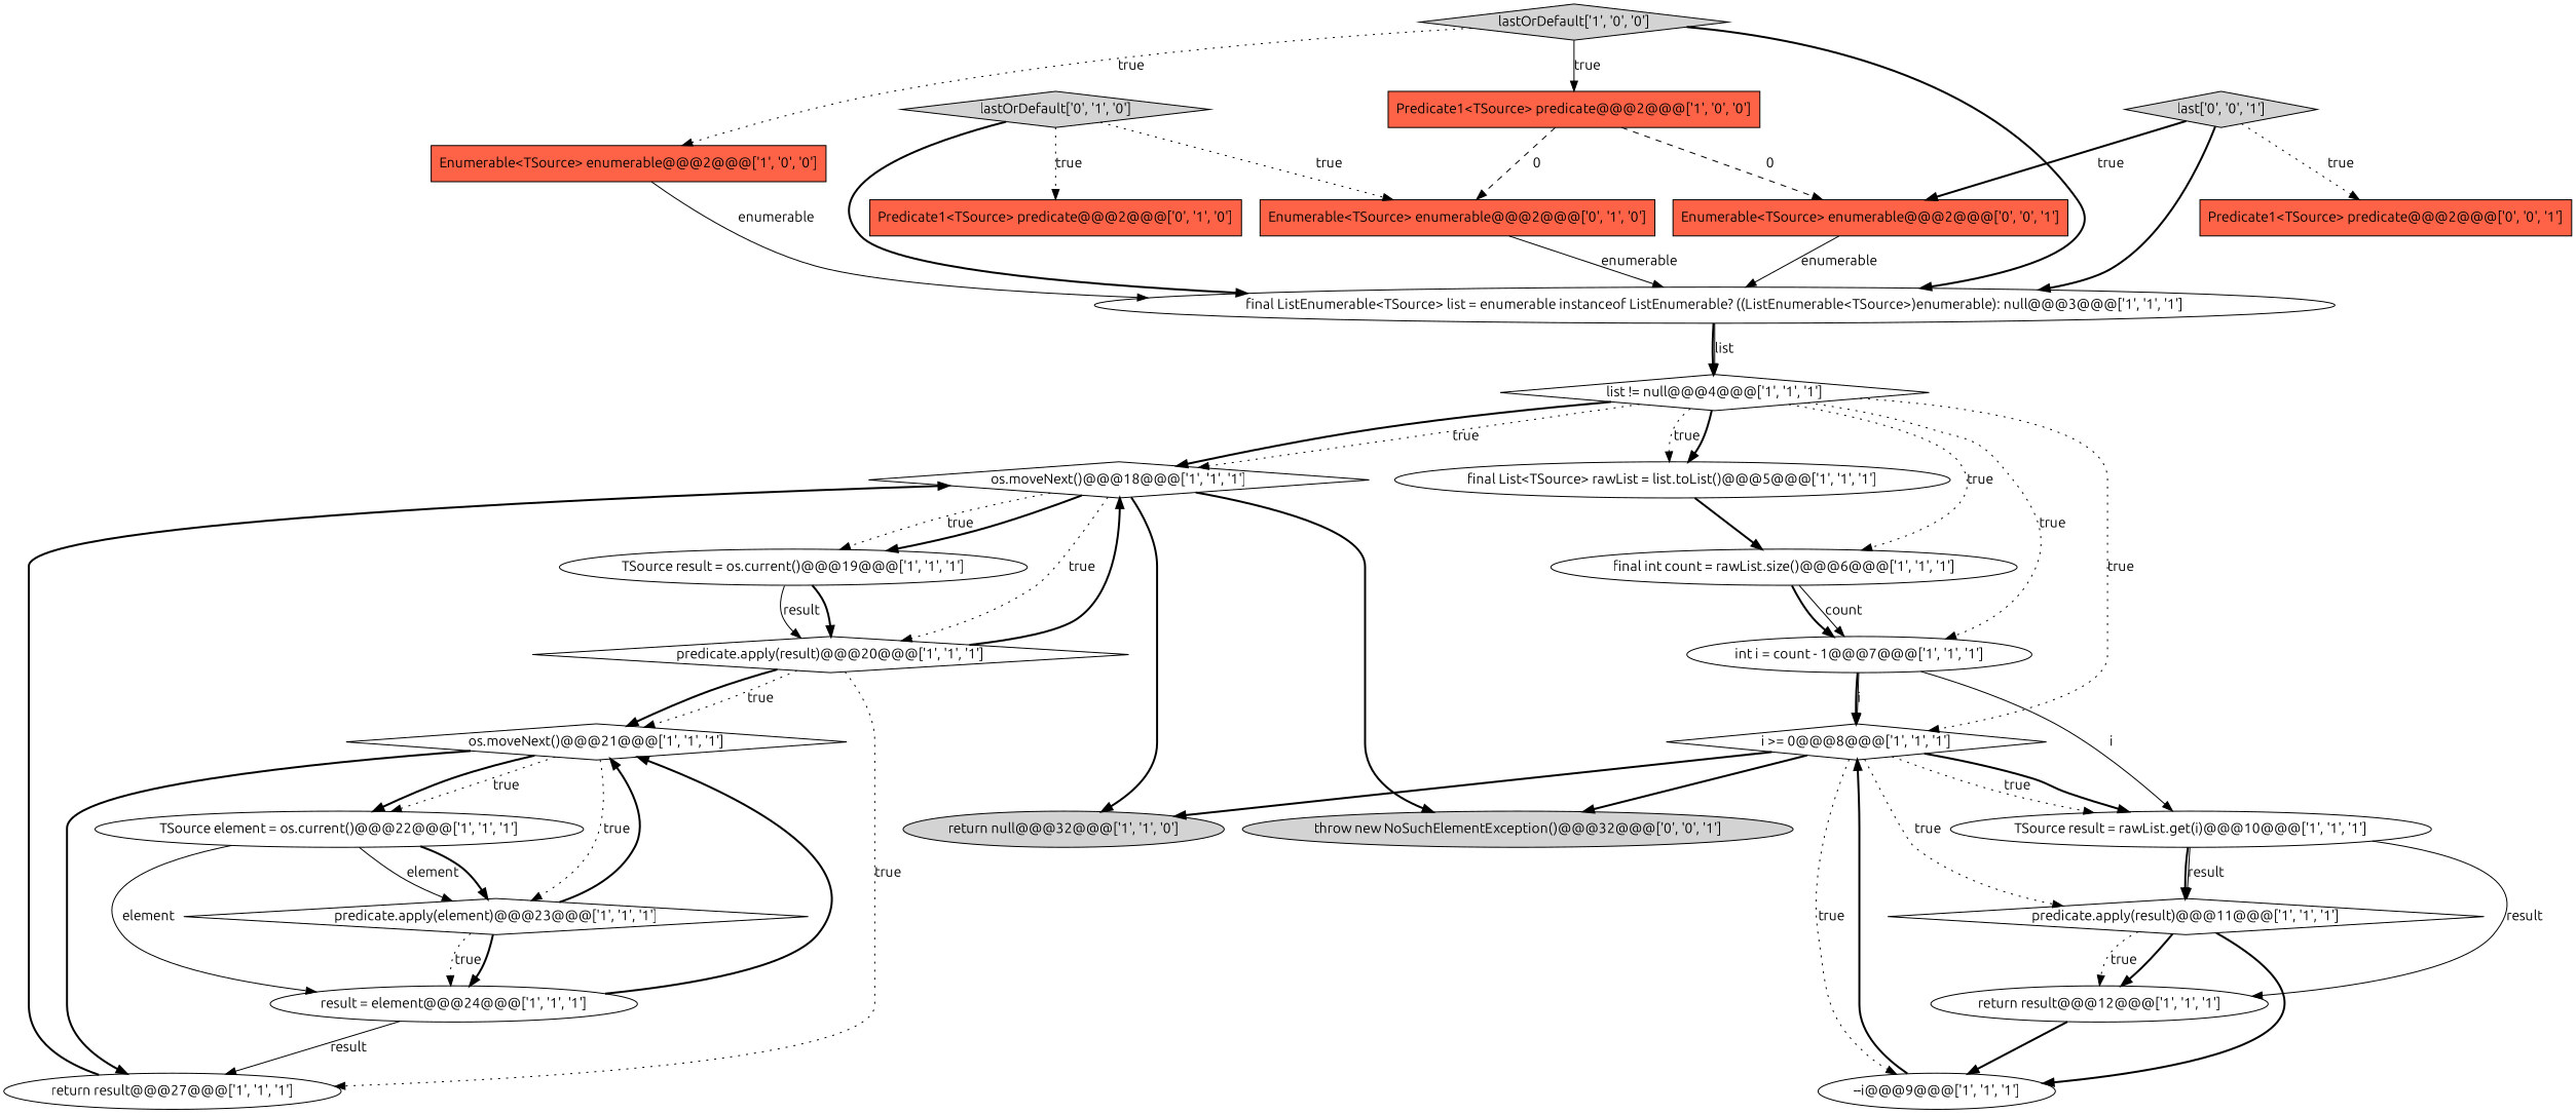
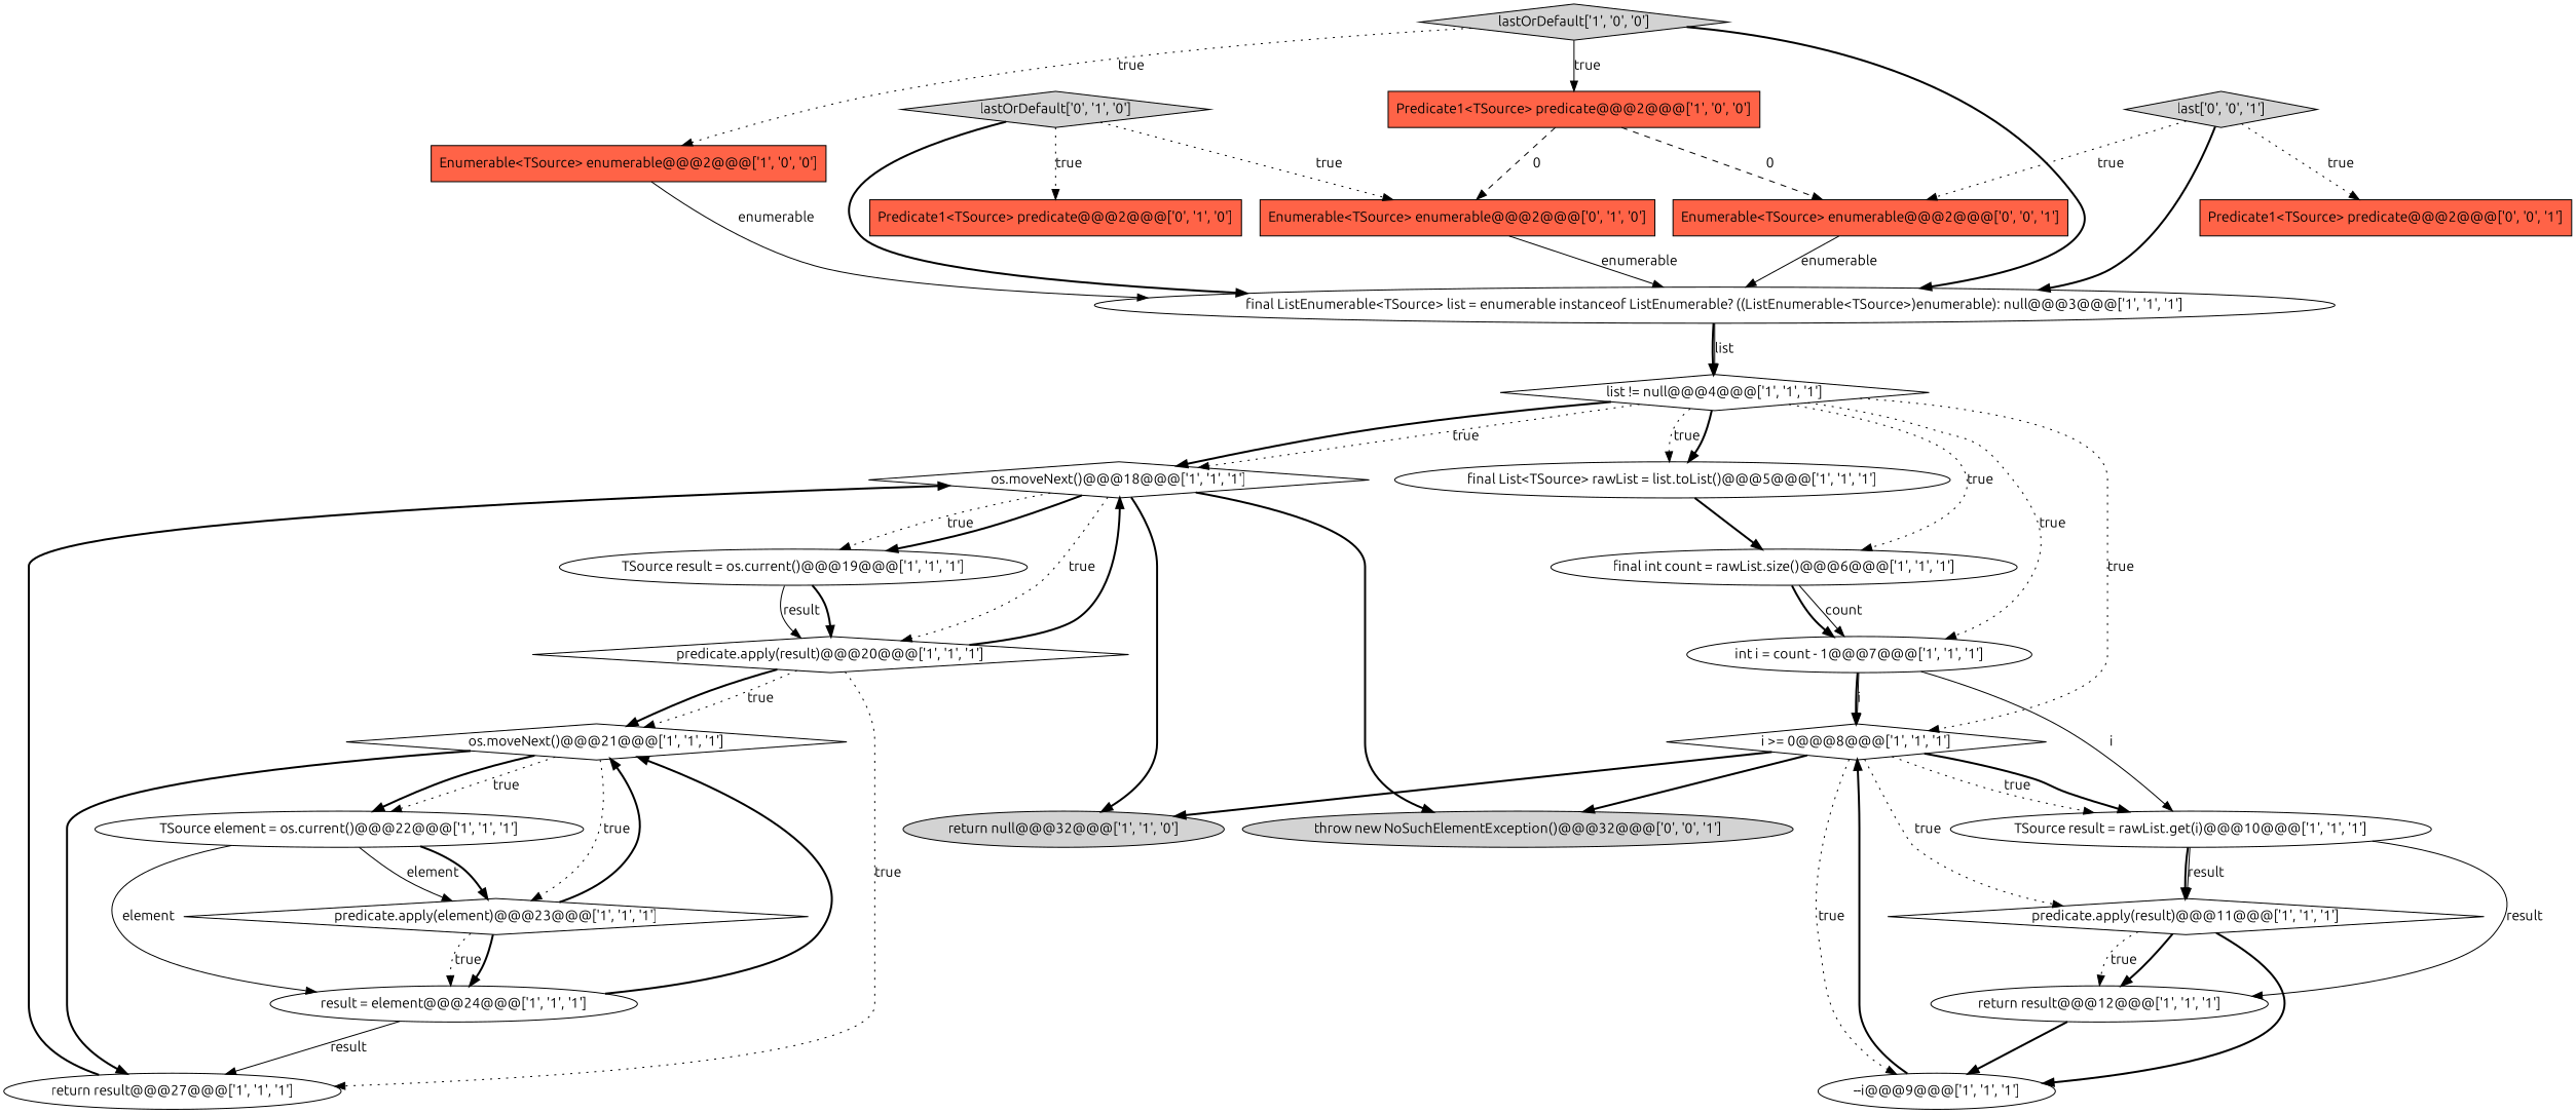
  digraph {
    fontname=Ubuntu
    node [fillcolor=white fontname=Ubuntu shape=ellipse style=filled]
    edge [fontname=Ubuntu style=bold]
    n1 [fillcolor=tomato label="Enumerable<TSource> enumerable@@@2@@@['0', '1', '0']" shape=box]
    n2 [label="final ListEnumerable<TSource> list = enumerable instanceof ListEnumerable? ((ListEnumerable<TSource>)enumerable): null@@@3@@@['1', '1', '1']"]
    n3 [label="list != null@@@4@@@['1', '1', '1']" shape=diamond]
    n4 [fillcolor=tomato label="Enumerable<TSource> enumerable@@@2@@@['1', '0', '0']" shape=box]
    n5 [label="predicate.apply(result)@@@20@@@['1', '1', '1']" shape=diamond]
    n6 [label="os.moveNext()@@@18@@@['1', '1', '1']" shape=diamond]
    n7 [label="return result@@@27@@@['1', '1', '1']"]
    n8 [label="os.moveNext()@@@21@@@['1', '1', '1']" shape=diamond]
    n9 [fillcolor=lightgray label="return null@@@32@@@['1', '1', '0']"]
    n10 [fillcolor=lightgray label="throw new NoSuchElementException()@@@32@@@['0', '0', '1']"]
    n11 [label="TSource result = os.current()@@@19@@@['1', '1', '1']"]
    n12 [label="predicate.apply(element)@@@23@@@['1', '1', '1']" shape=diamond]
    n13 [label="TSource element = os.current()@@@22@@@['1', '1', '1']"]
    n14 [label="predicate.apply(result)@@@11@@@['1', '1', '1']" shape=diamond]
    n15 [label="--i@@@9@@@['1', '1', '1']"]
    n16 [label="return result@@@12@@@['1', '1', '1']"]
    n17 [label="i >= 0@@@8@@@['1', '1', '1']" shape=diamond]
    n18 [fillcolor=tomato label="Predicate1<TSource> predicate@@@2@@@['0', '0', '1']" shape=box]
    n19 [fillcolor=tomato label="Enumerable<TSource> enumerable@@@2@@@['0', '0', '1']" shape=box]
    n20 [label="result = element@@@24@@@['1', '1', '1']"]
    n21 [fillcolor=tomato label="Predicate1<TSource> predicate@@@2@@@['0', '1', '0']" shape=box]
    n22 [label="int i = count - 1@@@7@@@['1', '1', '1']"]
    n23 [label="TSource result = rawList.get(i)@@@10@@@['1', '1', '1']"]
    n24 [label="final int count = rawList.size()@@@6@@@['1', '1', '1']"]
    n25 [label="final List<TSource> rawList = list.toList()@@@5@@@['1', '1', '1']"]
    n26 [fillcolor=lightgray label="lastOrDefault['0', '1', '0']" shape=diamond]
    n27 [fillcolor=lightgray label="lastOrDefault['1', '0', '0']" shape=diamond]
    n28 [fillcolor=tomato label="Predicate1<TSource> predicate@@@2@@@['1', '0', '0']" shape=box]
    n29 [fillcolor=lightgray label="last['0', '0', '1']" shape=diamond]
    n1 -> n2 [label=enumerable style=solid]
    n2 -> n3
    n2 -> n3 [label=list style=solid]
    n3 -> n6 [label=true style=dotted]
    n3 -> n6
    n3 -> n17 [label=true style=dotted]
    n3 -> n22 [label=true style=dotted]
    n3 -> n24 [label=true style=dotted]
    n3 -> n25 [label=true style=dotted]
    n3 -> n25
    n4 -> n2 [label=enumerable style=solid]
    n5 -> n6
    n5 -> n7 [label=true style=dotted]
    n5 -> n8 [label=true style=dotted]
    n5 -> n8
    n6 -> n5 [label=true style=dotted]
    n6 -> n9
    n6 -> n10
    n6 -> n11 [label=true style=dotted]
    n6 -> n11
    n7 -> n6
    n8 -> n7
    n8 -> n12 [label=true style=dotted]
    n8 -> n13
    n8 -> n13 [label=true style=dotted]
    n11 -> n5
    n11 -> n5 [label=result style=solid]
    n12 -> n8
    n12 -> n20 [label=true style=dotted]
    n12 -> n20
    n13 -> n12 [label=element style=solid]
    n13 -> n12
    n13 -> n20 [label=element style=solid]
    n14 -> n15
    n14 -> n16
    n14 -> n16 [label=true style=dotted]
    n15 -> n17
    n16 -> n15
    n17 -> n9
    n17 -> n10
    n17 -> n14 [label=true style=dotted]
    n17 -> n15 [label=true style=dotted]
    n17 -> n23 [label=true style=dotted]
    n17 -> n23
    n19 -> n2 [label=enumerable style=solid]
    n20 -> n7 [label=result style=solid]
    n20 -> n8
    n22 -> n17 [label=i style=solid]
    n22 -> n17
    n22 -> n23 [label=i style=solid]
    n23 -> n14
    n23 -> n14 [label=result style=solid]
    n23 -> n16 [label=result style=solid]
    n24 -> n22 [label=count style=solid]
    n24 -> n22
    n25 -> n24
    n26 -> n1 [label=true style=dotted]
    n26 -> n2
    n26 -> n21 [label=true style=dotted]
    n27 -> n2
    n27 -> n4 [label=true style=dotted]
    n27 -> n28 [label=true style=solid]
    n28 -> n1 [label=0 style=dashed]
    n28 -> n19 [label=0 style=dashed]
    n29 -> n2
    n29 -> n18 [label=true style=dotted]
-   n29 -> n19 [label=true]
+   n29 -> n19 [label=true style=dotted]
  }
